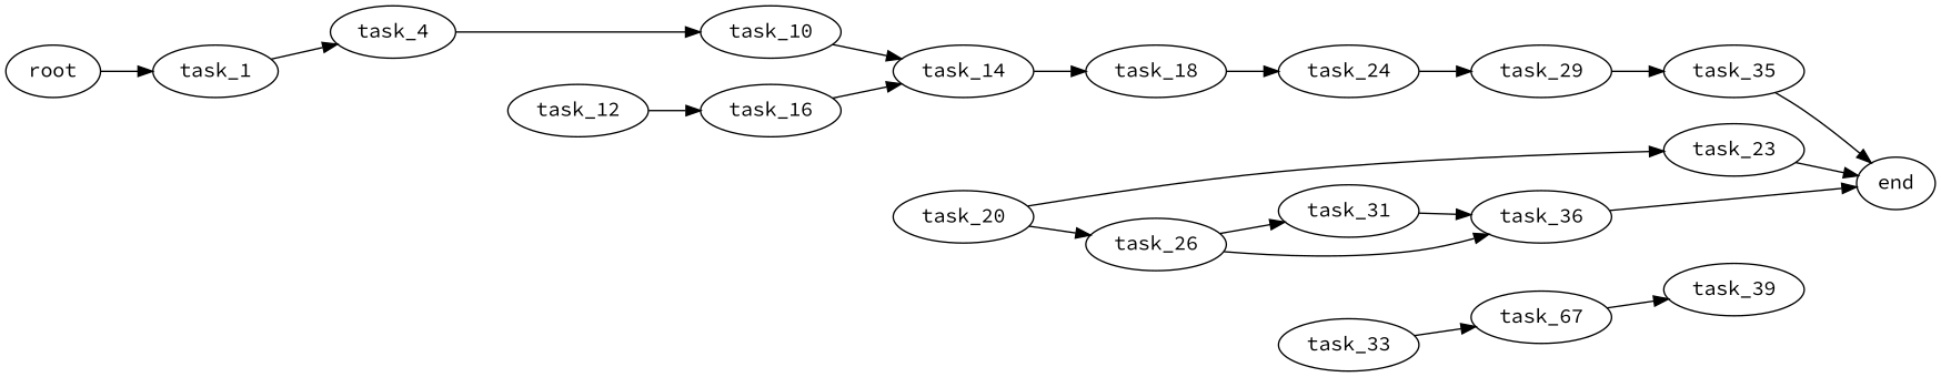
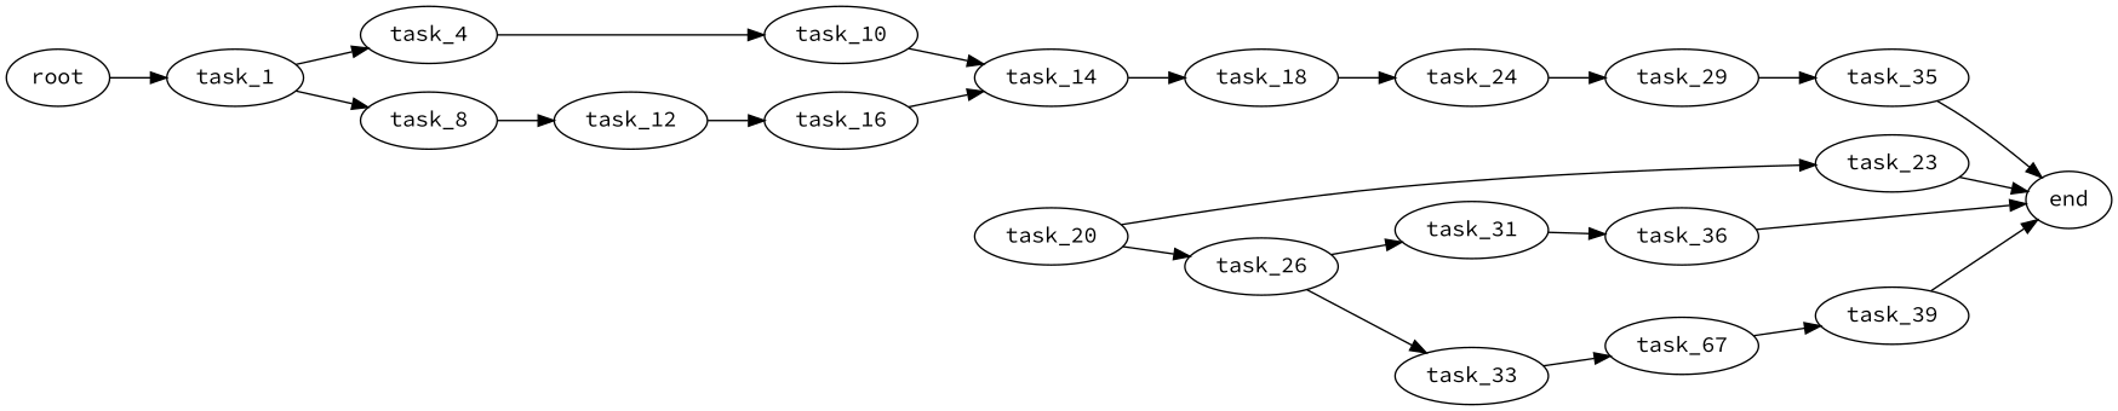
  digraph {
    fontname="Source Code Pro"
    rankdir=LR
    node [fontname="Source Code Pro"]
    edge [fontname="Source Code Pro"]
    root
    task_1
    task_4
+   task_8
    task_10
    task_12
    task_14
    task_16
    task_18
    task_24
    task_20
    task_23
    task_26
    task_29
    end
    task_31
    task_33
    task_35
    task_36
    n20 [label=task_67]
    task_39
    root -> task_1
    task_1 -> task_4
+   task_1 -> task_8
    task_4 -> task_10
+   task_8 -> task_12
    task_10 -> task_14
    task_12 -> task_16
    task_14 -> task_18
    task_16 -> task_14
    task_18 -> task_24
    task_24 -> task_29
    task_20 -> task_23
    task_20 -> task_26
    task_23 -> end
    task_26 -> task_31
-   task_26 -> task_36
+   task_26 -> task_33
    task_29 -> task_35
    task_31 -> task_36
    task_33 -> n20
    task_35 -> end
    task_36 -> end
    n20 -> task_39
+   task_39 -> end
  }
